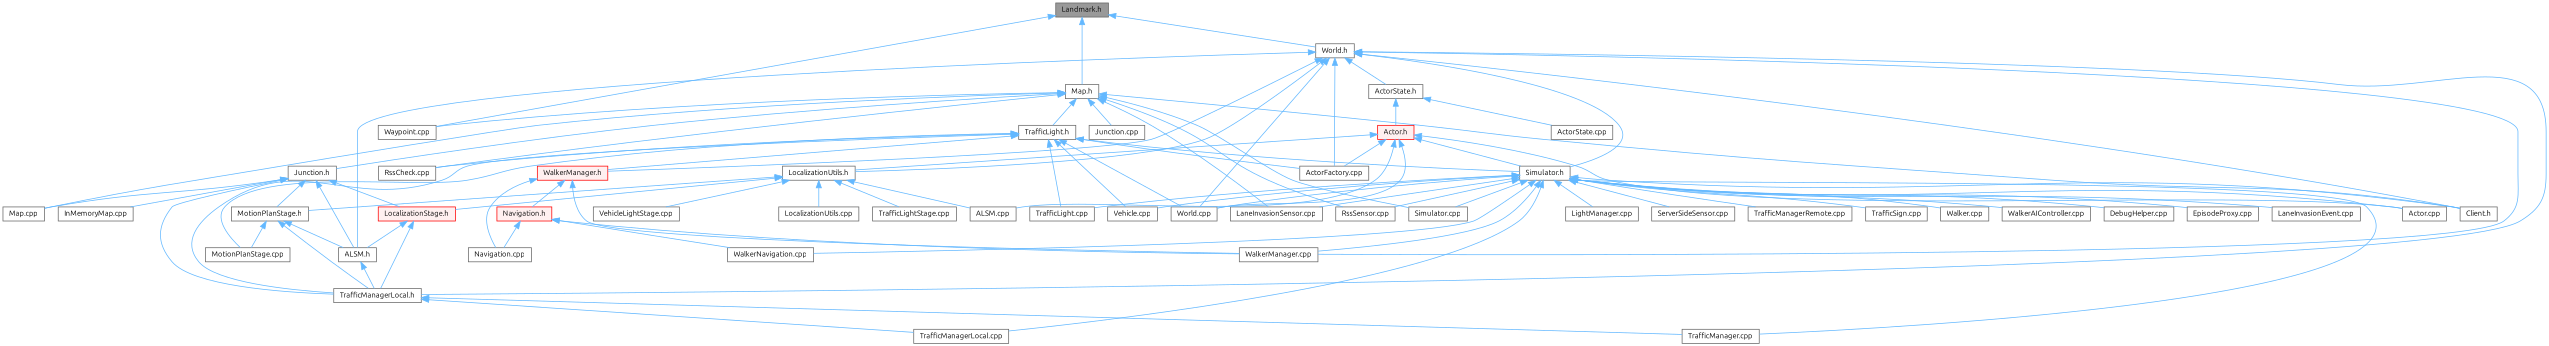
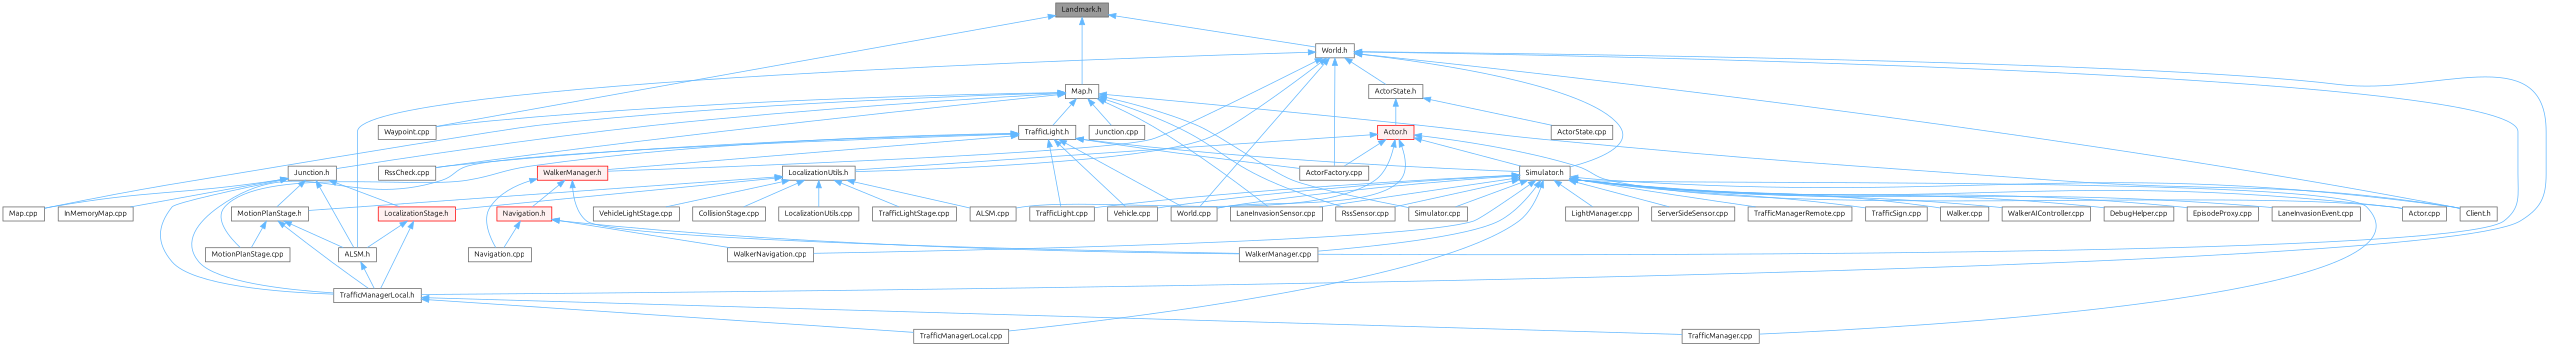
  digraph {
    fontname=Ubuntu
    node [color=grey40 fillcolor=white fontname=Ubuntu fontsize=10 shape=box style=filled]
    edge [color=steelblue1 dir=back fontname=Ubuntu fontsize=10 labelfontname=Helvetica labelfontsize=10 style=solid]
    n1 [color=gray40 fillcolor=grey60 fontcolor=black height=0.2 label="Landmark.h" width=0.4]
    n2 [height=0.2 label="Map.h" width=0.4]
    n3 [height=0.2 label="Waypoint.cpp" width=0.4]
    n4 [height=0.2 label="World.h" width=0.4]
    n5 [height=0.2 label="Client.h" width=0.4]
    n6 [height=0.2 label="Junction.h" width=0.4]
    n7 [height=0.2 label="Map.cpp" width=0.4]
    n8 [height=0.2 label="Junction.cpp" width=0.4]
    n9 [height=0.2 label="LaneInvasionSensor.cpp" width=0.4]
    n10 [height=0.2 label="RssCheck.cpp" width=0.4]
    n11 [height=0.2 label="RssSensor.cpp" width=0.4]
    n12 [height=0.2 label="Simulator.cpp" width=0.4]
    n13 [height=0.2 label="TrafficLight.h" width=0.4]
    n14 [height=0.2 label="ALSM.h" width=0.4]
    n15 [height=0.2 label="TrafficManagerLocal.h" width=0.4]
    n16 [height=0.2 label="ActorFactory.cpp" width=0.4]
    n17 [height=0.2 label="Simulator.h" width=0.4]
    n18 [height=0.2 label="World.cpp" width=0.4]
    n19 [color=red fillcolor="#FFF0F0" height=0.2 label="WalkerManager.h" width=0.4]
    n20 [height=0.2 label="WalkerManager.cpp" width=0.4]
    n21 [height=0.2 label="ActorState.h" width=0.4]
    n22 [height=0.2 label="LocalizationUtils.h" width=0.4]
    n23 [height=0.2 label="InMemoryMap.cpp" width=0.4]
    n24 [color=red fillcolor="#FFF0F0" height=0.2 label="LocalizationStage.h" width=0.4]
    n25 [height=0.2 label="MotionPlanStage.h" width=0.4]
    n26 [height=0.2 label="MotionPlanStage.cpp" width=0.4]
    n27 [height=0.2 label="TrafficLight.cpp" width=0.4]
    n28 [height=0.2 label="Vehicle.cpp" width=0.4]
    n29 [height=0.2 label="TrafficManager.cpp" width=0.4]
    n30 [height=0.2 label="TrafficManagerLocal.cpp" width=0.4]
    n31 [height=0.2 label="ALSM.cpp" width=0.4]
    n32 [height=0.2 label="Actor.cpp" width=0.4]
    n33 [height=0.2 label="DebugHelper.cpp" width=0.4]
    n34 [height=0.2 label="EpisodeProxy.cpp" width=0.4]
    n35 [height=0.2 label="LaneInvasionEvent.cpp" width=0.4]
    n36 [height=0.2 label="LightManager.cpp" width=0.4]
    n37 [height=0.2 label="ServerSideSensor.cpp" width=0.4]
    n38 [height=0.2 label="TrafficManagerRemote.cpp" width=0.4]
    n39 [height=0.2 label="TrafficSign.cpp" width=0.4]
    n40 [height=0.2 label="Walker.cpp" width=0.4]
    n41 [height=0.2 label="WalkerAIController.cpp" width=0.4]
    n42 [height=0.2 label="WalkerNavigation.cpp" width=0.4]
    n43 [height=0.2 label="Navigation.cpp" width=0.4]
    n44 [color=red fillcolor="#FFF0F0" height=0.2 label="Navigation.h" width=0.4]
    n45 [color=red fillcolor="#FFF0F0" height=0.2 label="Actor.h" width=0.4]
    n46 [height=0.2 label="ActorState.cpp" width=0.4]
+   n47 [height=0.2 label="CollisionStage.cpp" width=0.4]
    n48 [height=0.2 label="LocalizationUtils.cpp" width=0.4]
    n49 [height=0.2 label="TrafficLightStage.cpp" width=0.4]
    n50 [height=0.2 label="VehicleLightStage.cpp" width=0.4]
    n1 -> n2
    n1 -> n3
    n1 -> n4
    n2 -> n3
    n2 -> n5
    n2 -> n6
    n2 -> n7
    n2 -> n8
    n2 -> n9
    n2 -> n10
    n2 -> n11
    n2 -> n12
    n2 -> n13
    n4 -> n5
    n4 -> n14
    n4 -> n15
    n4 -> n16
    n4 -> n17
    n4 -> n18
    n4 -> n19
    n4 -> n20
    n4 -> n21
    n4 -> n22
    n6 -> n7
    n6 -> n14
    n6 -> n15
    n6 -> n23
    n6 -> n24
    n6 -> n25
    n13 -> n10
    n13 -> n15
    n13 -> n16
    n13 -> n17
    n13 -> n18
    n13 -> n19
    n13 -> n26
    n13 -> n27
    n13 -> n28
    n14 -> n15
    n15 -> n29
    n15 -> n30
    n17 -> n5
    n17 -> n9
    n17 -> n11
    n17 -> n12
    n17 -> n18
    n17 -> n20
    n17 -> n27
    n17 -> n28
    n17 -> n29
    n17 -> n30
    n17 -> n32
    n17 -> n33
    n17 -> n34
    n17 -> n35
    n17 -> n36
    n17 -> n37
    n17 -> n38
    n17 -> n39
    n17 -> n40
    n17 -> n41
    n17 -> n42
    n19 -> n20
    n19 -> n43
    n19 -> n44
    n21 -> n45
    n21 -> n46
    n22 -> n24
    n22 -> n25
    n22 -> n31
+   n22 -> n47
    n22 -> n48
    n22 -> n49
    n22 -> n50
    n24 -> n14
    n24 -> n15
    n25 -> n14
    n25 -> n15
    n25 -> n26
    n44 -> n20
    n44 -> n42
    n44 -> n43
    n45 -> n16
    n45 -> n17
    n45 -> n18
    n45 -> n22
    n45 -> n31
    n45 -> n32
  }
